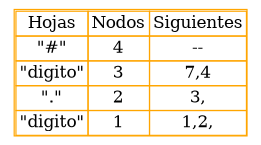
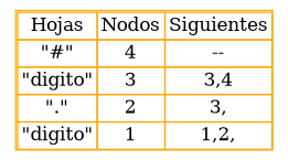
  digraph {
    fontname="DejaVu Serif"
-   n1 [label=< <table color='orange' cellspacing='0'> <tr><td>Hojas</td><td>Nodos</td><td>Siguientes</td></tr> <tr><td>"#"</td><td>4</td><td>--</td></tr> <tr><td>"digito"</td><td>3</td><td>7,4</td></tr> <tr><td>"."</td><td>2</td><td>3,</td></tr> <tr><td>"digito"</td><td>1</td><td>1,2,</td></tr> </table> > shape=plaintext fontname="DejaVu Serif"]
+   n1 [label=< <table color='orange' cellspacing='0'> <tr><td>Hojas</td><td>Nodos</td><td>Siguientes</td></tr> <tr><td>"#"</td><td>4</td><td>--</td></tr> <tr><td>"digito"</td><td>3</td><td>3,4</td></tr> <tr><td>"."</td><td>2</td><td>3,</td></tr> <tr><td>"digito"</td><td>1</td><td>1,2,</td></tr> </table> > shape=plaintext fontname="DejaVu Serif"]
  }
